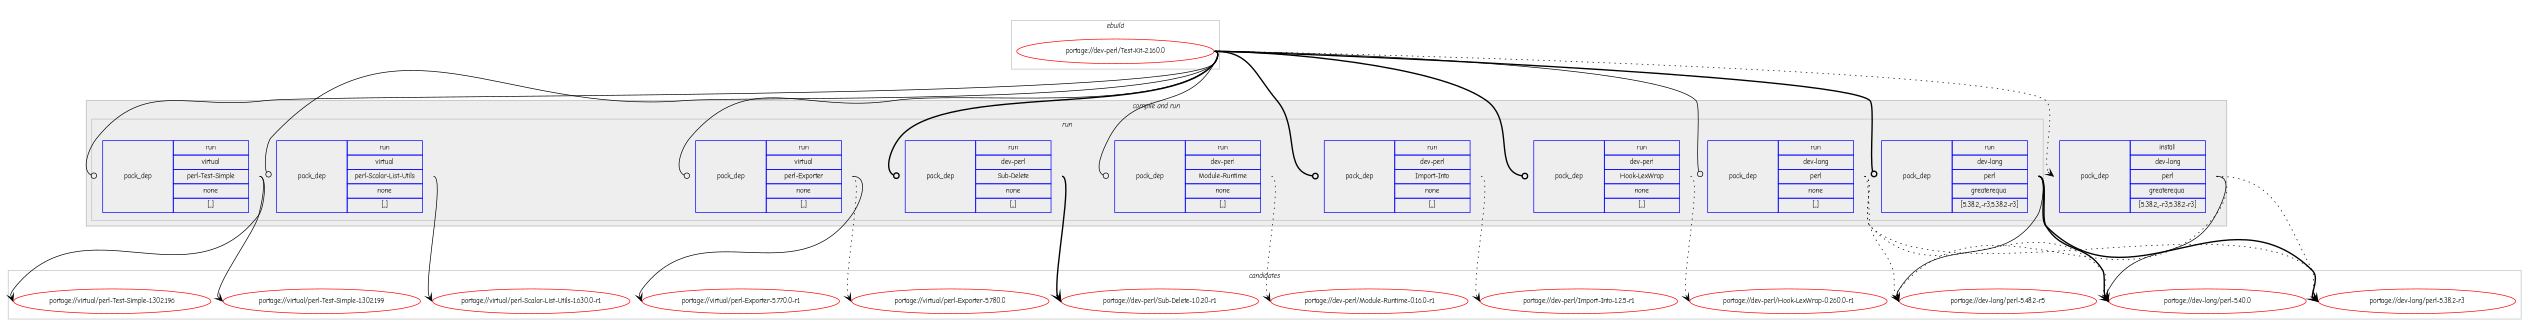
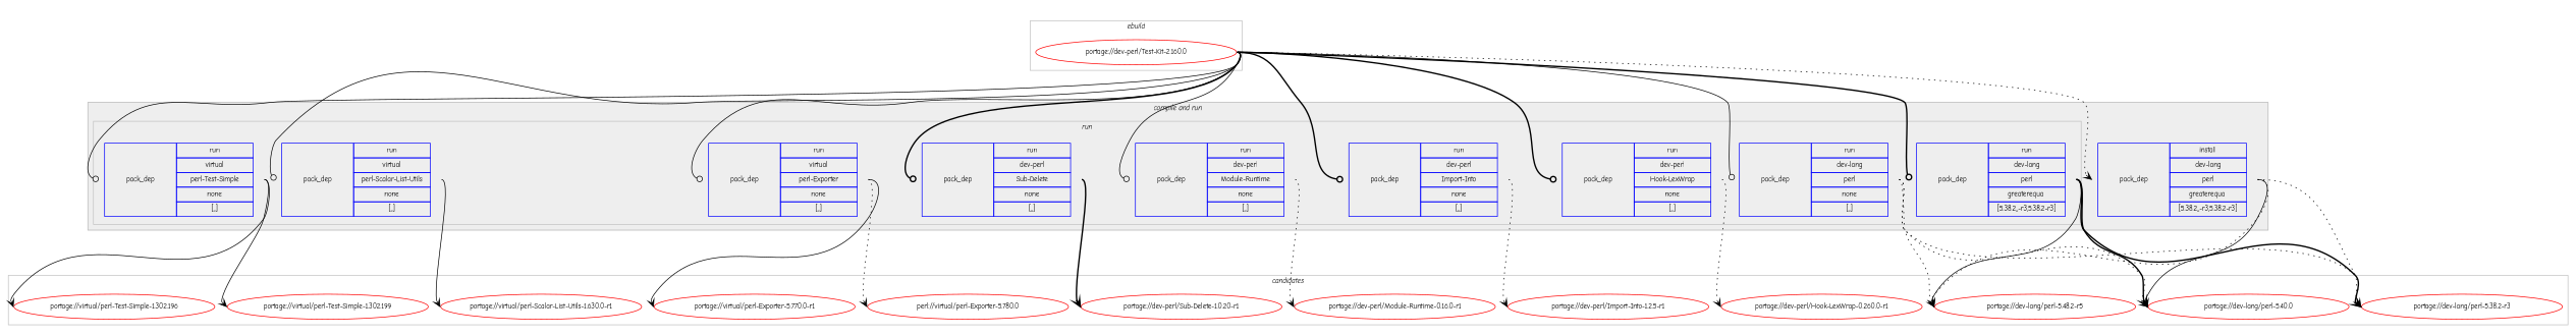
  digraph {
    compound=true
    concentrate=true
    fontname="Comic Neue"
    fontsize=10
    newrank=true
    rankdir=TB
    ranksep=1.5
    node [color=red fontname="Comic Neue" fontsize=10]
    edge [arrowhead=vee fontname="Comic Neue" headport=w style=solid tailport=e weight=100]
    n1 [label="portage://dev-perl/Test-Kit-2.160.0" width=4]
    n2 [color=blue label=<<TABLE BORDER="0" CELLBORDER="1" CELLSPACING="0" CELLPADDING="4" WIDTH="220"><TR><TD ROWSPAN="6" CELLPADDING="30">pack_dep</TD></TR><TR><TD WIDTH="110">install</TD></TR><TR><TD>dev-lang</TD></TR><TR><TD>perl</TD></TR><TR><TD>greaterequal</TD></TR><TR><TD>[5.38.2,,-r3,5.38.2-r3]</TD></TR></TABLE>> shape=none]
    n3 [color=blue label=<<TABLE BORDER="0" CELLBORDER="1" CELLSPACING="0" CELLPADDING="4" WIDTH="220"><TR><TD ROWSPAN="6" CELLPADDING="30">pack_dep</TD></TR><TR><TD WIDTH="110">run</TD></TR><TR><TD>dev-lang</TD></TR><TR><TD>perl</TD></TR><TR><TD>greaterequal</TD></TR><TR><TD>[5.38.2,,-r3,5.38.2-r3]</TD></TR></TABLE>> shape=none]
    n4 [color=blue label=<<TABLE BORDER="0" CELLBORDER="1" CELLSPACING="0" CELLPADDING="4" WIDTH="220"><TR><TD ROWSPAN="6" CELLPADDING="30">pack_dep</TD></TR><TR><TD WIDTH="110">run</TD></TR><TR><TD>dev-lang</TD></TR><TR><TD>perl</TD></TR><TR><TD>none</TD></TR><TR><TD>[,,]</TD></TR></TABLE>> shape=none]
    n5 [color=blue label=<<TABLE BORDER="0" CELLBORDER="1" CELLSPACING="0" CELLPADDING="4" WIDTH="220"><TR><TD ROWSPAN="6" CELLPADDING="30">pack_dep</TD></TR><TR><TD WIDTH="110">run</TD></TR><TR><TD>dev-perl</TD></TR><TR><TD>Hook-LexWrap</TD></TR><TR><TD>none</TD></TR><TR><TD>[,,]</TD></TR></TABLE>> shape=none]
    n6 [color=blue label=<<TABLE BORDER="0" CELLBORDER="1" CELLSPACING="0" CELLPADDING="4" WIDTH="220"><TR><TD ROWSPAN="6" CELLPADDING="30">pack_dep</TD></TR><TR><TD WIDTH="110">run</TD></TR><TR><TD>dev-perl</TD></TR><TR><TD>Import-Into</TD></TR><TR><TD>none</TD></TR><TR><TD>[,,]</TD></TR></TABLE>> shape=none]
    n7 [color=blue label=<<TABLE BORDER="0" CELLBORDER="1" CELLSPACING="0" CELLPADDING="4" WIDTH="220"><TR><TD ROWSPAN="6" CELLPADDING="30">pack_dep</TD></TR><TR><TD WIDTH="110">run</TD></TR><TR><TD>dev-perl</TD></TR><TR><TD>Module-Runtime</TD></TR><TR><TD>none</TD></TR><TR><TD>[,,]</TD></TR></TABLE>> shape=none]
    n8 [color=blue label=<<TABLE BORDER="0" CELLBORDER="1" CELLSPACING="0" CELLPADDING="4" WIDTH="220"><TR><TD ROWSPAN="6" CELLPADDING="30">pack_dep</TD></TR><TR><TD WIDTH="110">run</TD></TR><TR><TD>dev-perl</TD></TR><TR><TD>Sub-Delete</TD></TR><TR><TD>none</TD></TR><TR><TD>[,,]</TD></TR></TABLE>> shape=none]
    n9 [color=blue label=<<TABLE BORDER="0" CELLBORDER="1" CELLSPACING="0" CELLPADDING="4" WIDTH="220"><TR><TD ROWSPAN="6" CELLPADDING="30">pack_dep</TD></TR><TR><TD WIDTH="110">run</TD></TR><TR><TD>virtual</TD></TR><TR><TD>perl-Exporter</TD></TR><TR><TD>none</TD></TR><TR><TD>[,,]</TD></TR></TABLE>> shape=none]
    n10 [color=blue label=<<TABLE BORDER="0" CELLBORDER="1" CELLSPACING="0" CELLPADDING="4" WIDTH="220"><TR><TD ROWSPAN="6" CELLPADDING="30">pack_dep</TD></TR><TR><TD WIDTH="110">run</TD></TR><TR><TD>virtual</TD></TR><TR><TD>perl-Scalar-List-Utils</TD></TR><TR><TD>none</TD></TR><TR><TD>[,,]</TD></TR></TABLE>> shape=none]
    n11 [color=blue label=<<TABLE BORDER="0" CELLBORDER="1" CELLSPACING="0" CELLPADDING="4" WIDTH="220"><TR><TD ROWSPAN="6" CELLPADDING="30">pack_dep</TD></TR><TR><TD WIDTH="110">run</TD></TR><TR><TD>virtual</TD></TR><TR><TD>perl-Test-Simple</TD></TR><TR><TD>none</TD></TR><TR><TD>[,,]</TD></TR></TABLE>> shape=none]
    n12 [label="portage://dev-lang/perl-5.40.0" width=4]
    n13 [label="portage://dev-lang/perl-5.48.2-r5" width=4]
    n14 [label="portage://dev-lang/perl-5.38.2-r3" width=4]
    n15 [label="portage://dev-perl/Hook-LexWrap-0.260.0-r1" width=4]
    n16 [label="portage://dev-perl/Import-Into-1.2.5-r1" width=4]
    n17 [label="portage://dev-perl/Module-Runtime-0.16.0-r1" width=4]
    n18 [label="portage://dev-perl/Sub-Delete-1.0.20-r1" width=4]
-   n19 [label="portage://virtual/perl-Exporter-5.780.0" width=4]
+   n19 [label="perl://virtual/perl-Exporter-5.780.0" width=4]
    n20 [label="portage://virtual/perl-Exporter-5.770.0-r1" width=4]
    n21 [label="portage://virtual/perl-Scalar-List-Utils-1.630.0-r1" width=4]
    n22 [label="portage://virtual/perl-Test-Simple-1.302.199" width=4]
    n23 [label="portage://virtual/perl-Test-Simple-1.302.196" width=4]
    subgraph cluster_1 {
      color=gray
      label=<<i>ebuild</i>>
      n1
    }
    subgraph cluster_2 {
      color=gray
      label=<<i>dependencies</i>>
      subgraph cluster_3 {
        color=gray
        fillcolor="#eeeeee"
        label=<<i>compile</i>>
        style=filled
        subgraph sub_4 {
          color=gray
          fillcolor="#eeeeee"
          label=<<i>compile</i>>
          style=filled
          n2
        }
      }
      subgraph cluster_5 {
        color=gray
        fillcolor="#eeeeee"
        label=<<i>compile and run</i>>
        style=filled
      }
      subgraph cluster_6 {
        color=gray
        fillcolor="#eeeeee"
        label=<<i>run</i>>
        style=filled
        subgraph sub_7 {
          color=gray
          fillcolor="#eeeeee"
          label=<<i>run</i>>
          style=filled
          n3
        }
        subgraph sub_8 {
          color=gray
          fillcolor="#eeeeee"
          label=<<i>run</i>>
          style=filled
          n4
        }
        subgraph sub_9 {
          color=gray
          fillcolor="#eeeeee"
          label=<<i>run</i>>
          style=filled
          n5
        }
        subgraph sub_10 {
          color=gray
          fillcolor="#eeeeee"
          label=<<i>run</i>>
          style=filled
          n6
        }
        subgraph sub_11 {
          color=gray
          fillcolor="#eeeeee"
          label=<<i>run</i>>
          style=filled
          n7
        }
        subgraph sub_12 {
          color=gray
          fillcolor="#eeeeee"
          label=<<i>run</i>>
          style=filled
          n8
        }
        subgraph sub_13 {
          color=gray
          fillcolor="#eeeeee"
          label=<<i>run</i>>
          style=filled
          n9
        }
        subgraph sub_14 {
          color=gray
          fillcolor="#eeeeee"
          label=<<i>run</i>>
          style=filled
          n10
        }
        subgraph sub_15 {
          color=gray
          fillcolor="#eeeeee"
          label=<<i>run</i>>
          style=filled
          n11
        }
      }
    }
    subgraph cluster_16 {
      color=gray
      label=<<i>candidates</i>>
      rank=same
      subgraph sub_17 {
        color=black
        label=<<i>candidates</i>>
        nodesep=1
        rank=same
        n12
        n13
        n14
      }
      subgraph sub_18 {
        color=black
        label=<<i>candidates</i>>
        nodesep=1
        rank=same
        n12
        n13
        n14
      }
      subgraph sub_19 {
        color=black
        label=<<i>candidates</i>>
        nodesep=1
        rank=same
        n12
        n13
        n14
      }
      subgraph sub_20 {
        color=black
        label=<<i>candidates</i>>
        nodesep=1
        rank=same
        n15
      }
      subgraph sub_21 {
        color=black
        label=<<i>candidates</i>>
        nodesep=1
        rank=same
        n16
      }
      subgraph sub_22 {
        color=black
        label=<<i>candidates</i>>
        nodesep=1
        rank=same
        n17
      }
      subgraph sub_23 {
        color=black
        label=<<i>candidates</i>>
        nodesep=1
        rank=same
        n18
      }
      subgraph sub_24 {
        color=black
        label=<<i>candidates</i>>
        nodesep=1
        rank=same
        n19
        n20
      }
      subgraph sub_25 {
        color=black
        label=<<i>candidates</i>>
        nodesep=1
        rank=same
        n21
      }
      subgraph sub_26 {
        color=black
        label=<<i>candidates</i>>
        nodesep=1
        rank=same
        n22
        n23
      }
    }
    n1 -> n2 [style=dotted weight=20]
    n1 -> n3 [arrowhead=odot style=bold weight=20]
    n1 -> n4 [arrowhead=odot weight=20]
    n1 -> n5 [arrowhead=odot style=bold weight=20]
    n1 -> n6 [arrowhead=odot style=bold weight=20]
    n1 -> n7 [arrowhead=odot weight=20]
    n1 -> n8 [arrowhead=odot style=bold weight=20]
    n1 -> n9 [arrowhead=odot weight=20]
    n1 -> n10 [arrowhead=odot weight=20]
    n1 -> n11 [arrowhead=odot weight=20]
    n2 -> n12
    n2 -> n13 [style=dotted]
    n2 -> n14 [style=dotted]
    n3 -> n12 [style=bold]
    n3 -> n13
    n3 -> n14 [style=bold]
    n4 -> n12 [style=dotted]
    n4 -> n13 [style=dotted]
    n4 -> n14 [style=dotted]
    n5 -> n15 [style=dotted]
    n6 -> n16 [style=dotted]
    n7 -> n17 [style=dotted]
    n8 -> n18 [style=bold]
    n9 -> n19 [style=dotted]
    n9 -> n20
    n10 -> n21
    n11 -> n22
    n11 -> n23
  }
